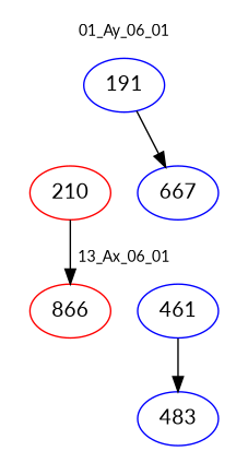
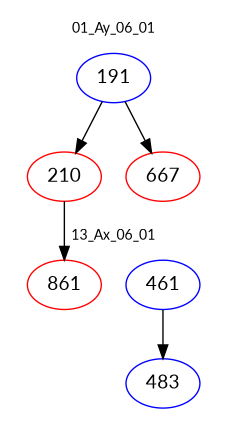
  digraph {
    fontname=Lato
    node [color=blue fontname=Lato]
    edge [color=black fontname=Lato]
    n1 [label=461]
-   n2 [color=red label=866]
+   n2 [color=red label=861]
    n3 [label=483]
    n4 [label=191]
    n5 [color=red label=210]
-   n6 [label=667]
+   n6 [color=red label=667]
    subgraph cluster_1 {
      color=white
      fontsize=10
      label="13_Ax_06_01"
      n1
      n2
      n3
    }
    subgraph cluster_2 {
      color=white
      fontsize=10
      label="01_Ay_06_01"
      n4
      n5
      n6
    }
    n1 -> n3
+   n4 -> n5
    n4 -> n6
    n5 -> n2
  }
